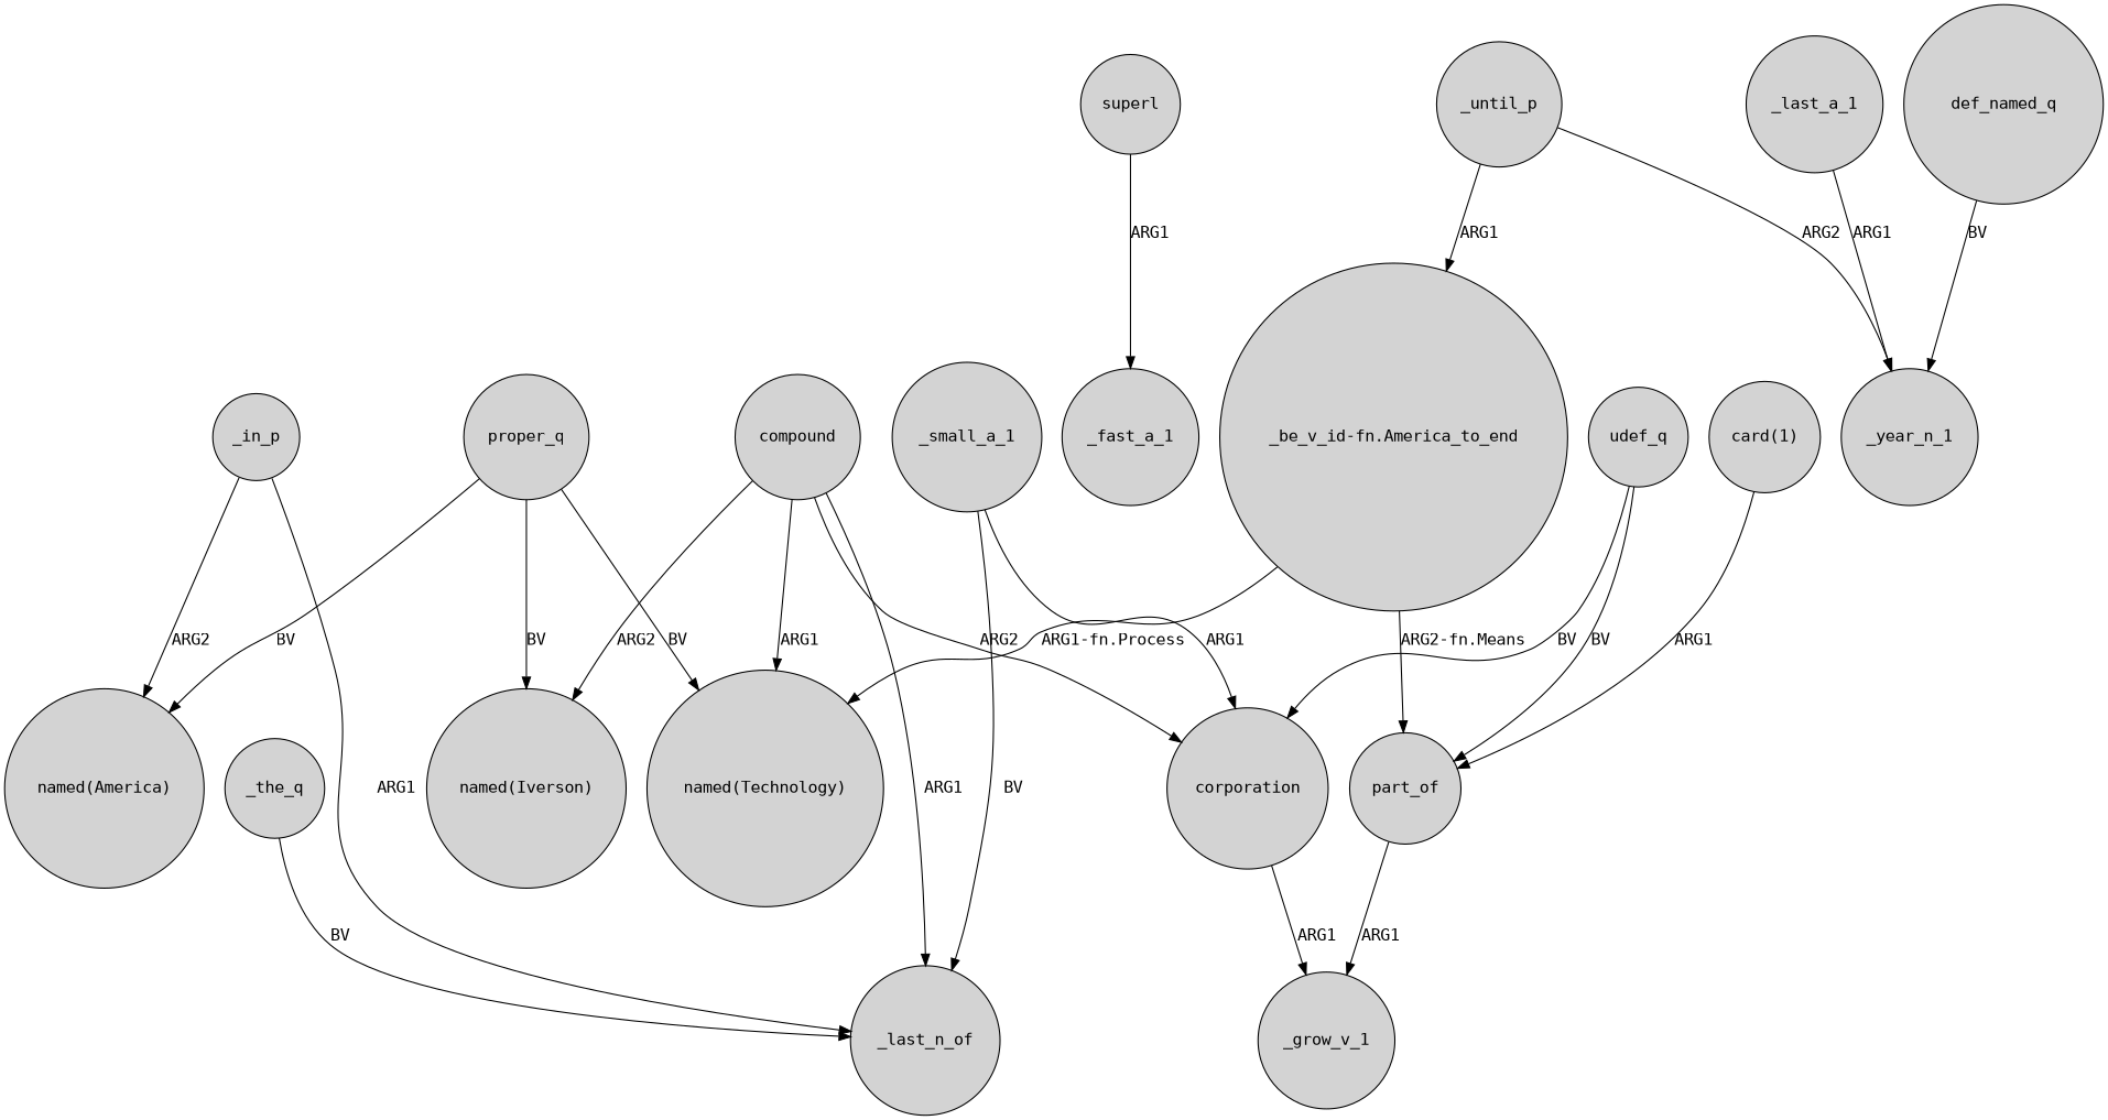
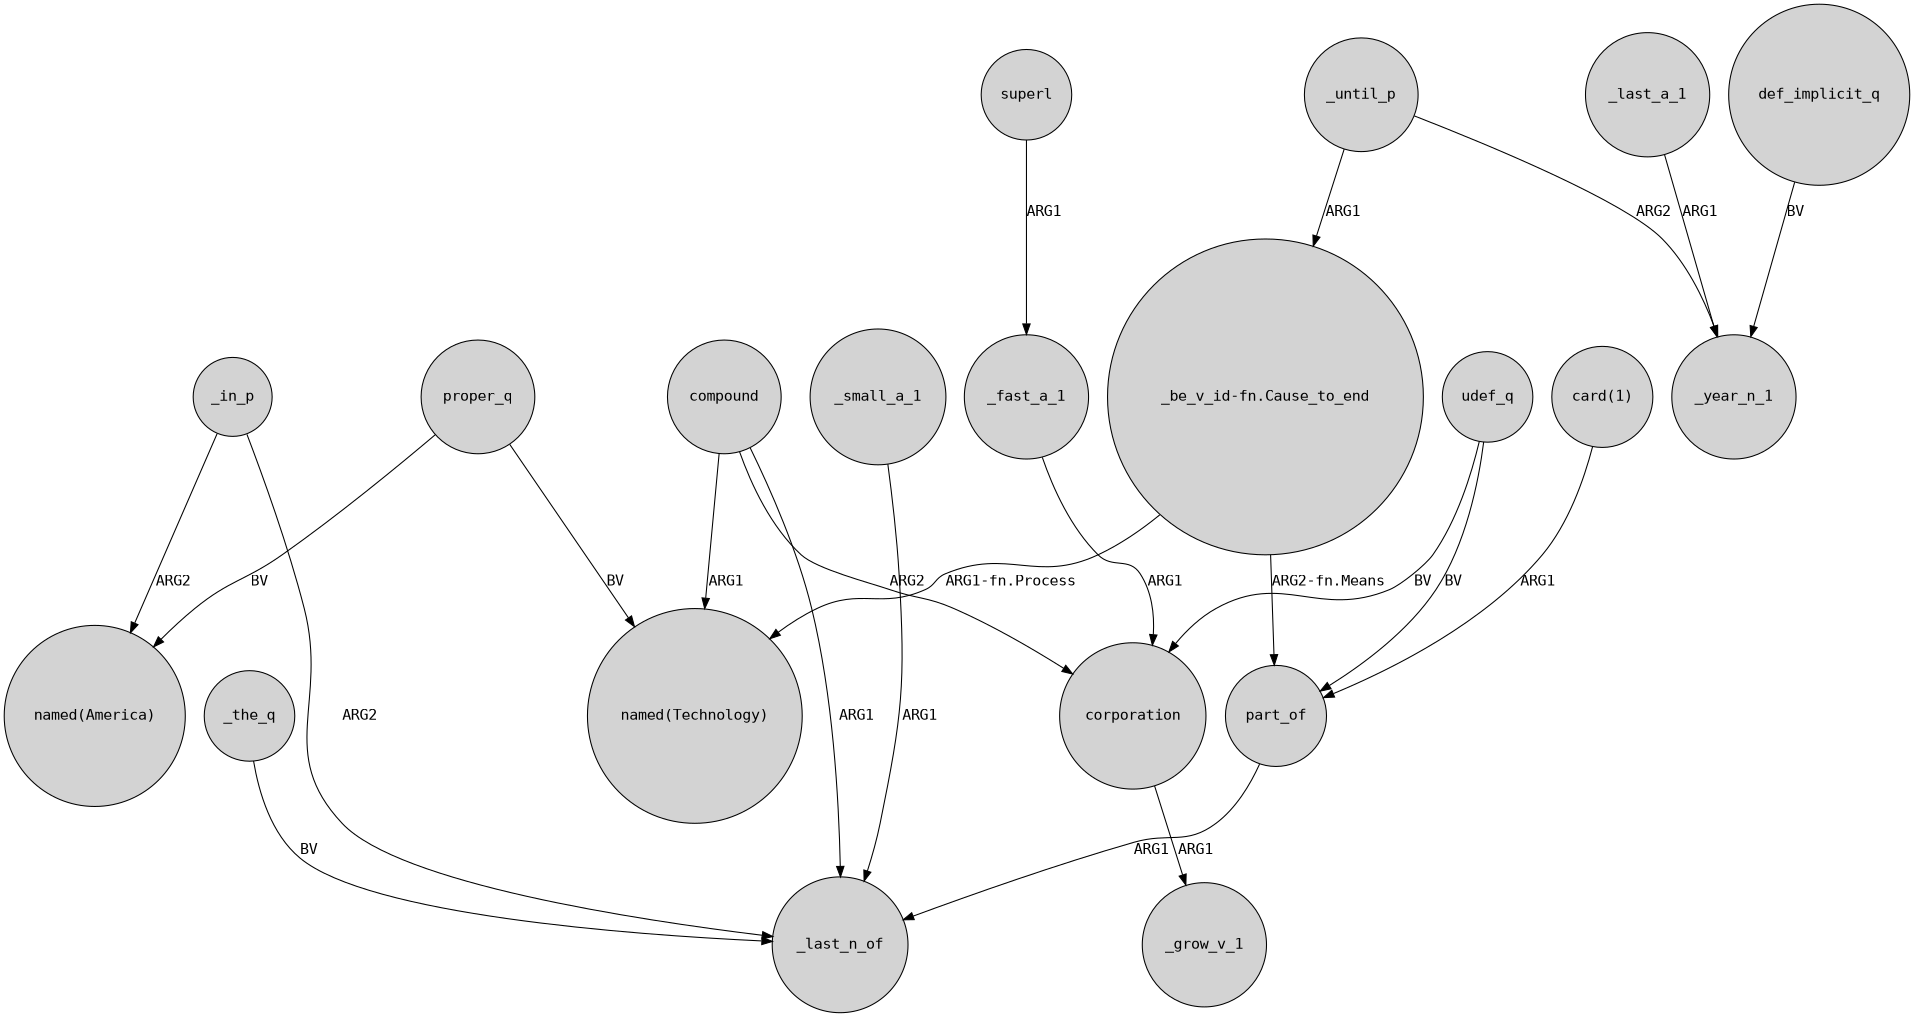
  digraph {
    fontname="DejaVu Sans Mono"
    node [fontname="DejaVu Sans Mono" shape=circle style=filled]
    edge [fontname="DejaVu Sans Mono"]
    proper_q
-   "named(Iverson)"
    "named(America)"
    "named(Technology)"
-   "_be_v_id-fn.Cause_to_end" [label="_be_v_id-fn.America_to_end"]
+   "_be_v_id-fn.Cause_to_end"
    part_of
    n7 [label=_last_n_of]
    udef_q
    n9 [label=corporation]
    _grow_v_1
    _small_a_1
-   def_implicit_q [label=def_named_q]
+   def_implicit_q
    _year_n_1
    _in_p
    compound
    "card(1)"
    _fast_a_1
    _last_a_1
    _until_p
    _the_q
    superl
-   proper_q -> "named(Iverson)" [label=BV]
    proper_q -> "named(America)" [label=BV]
    proper_q -> "named(Technology)" [label=BV]
    "_be_v_id-fn.Cause_to_end" -> "named(Technology)" [label="ARG1-fn.Process"]
    "_be_v_id-fn.Cause_to_end" -> part_of [label="ARG2-fn.Means"]
-   part_of -> _grow_v_1 [label=ARG1]
+   part_of -> n7 [label=ARG1]
    udef_q -> part_of [label=BV]
    udef_q -> n9 [label=BV]
    n9 -> _grow_v_1 [label=ARG1]
-   _small_a_1 -> n7 [label=BV]
+   _small_a_1 -> n7 [label=ARG1]
    def_implicit_q -> _year_n_1 [label=BV]
    _in_p -> "named(America)" [label=ARG2]
-   _in_p -> n7 [label=ARG1]
-   compound -> "named(Iverson)" [label=ARG2]
+   _in_p -> n7 [label=ARG2]
    compound -> "named(Technology)" [label=ARG1]
    compound -> n7 [label=ARG1]
    compound -> n9 [label=ARG2]
    "card(1)" -> part_of [label=ARG1]
-   _small_a_1 -> n9 [label=ARG1]
+   _fast_a_1 -> n9 [label=ARG1]
    _last_a_1 -> _year_n_1 [label=ARG1]
    _until_p -> "_be_v_id-fn.Cause_to_end" [label=ARG1]
    _until_p -> _year_n_1 [label=ARG2]
    _the_q -> n7 [label=BV]
    superl -> _fast_a_1 [label=ARG1]
  }
